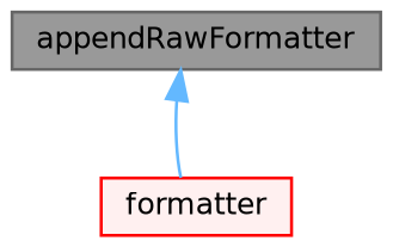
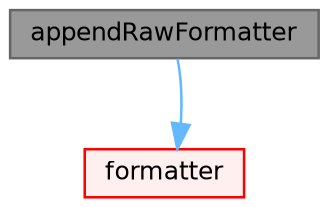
  digraph {
    node [fontname=Helvetica fontsize=10 shape=box style=filled]
    n1 [color=gray40 fillcolor=grey60 fontcolor=black height=0.2 label=appendRawFormatter width=0.4]
    n2 [color=red fillcolor="#FFF0F0" height=0.2 label=formatter width=0.4]
-   n1 -> n2 [color=steelblue1 dir=back fontname=Helvetica fontsize=10 labelfontname=Helvetica labelfontsize=10 style=solid]
+   n2 -> n1 [color=steelblue1 dir=back fontname=Helvetica fontsize=10 labelfontname=Helvetica labelfontsize=10 style=solid]
  }
